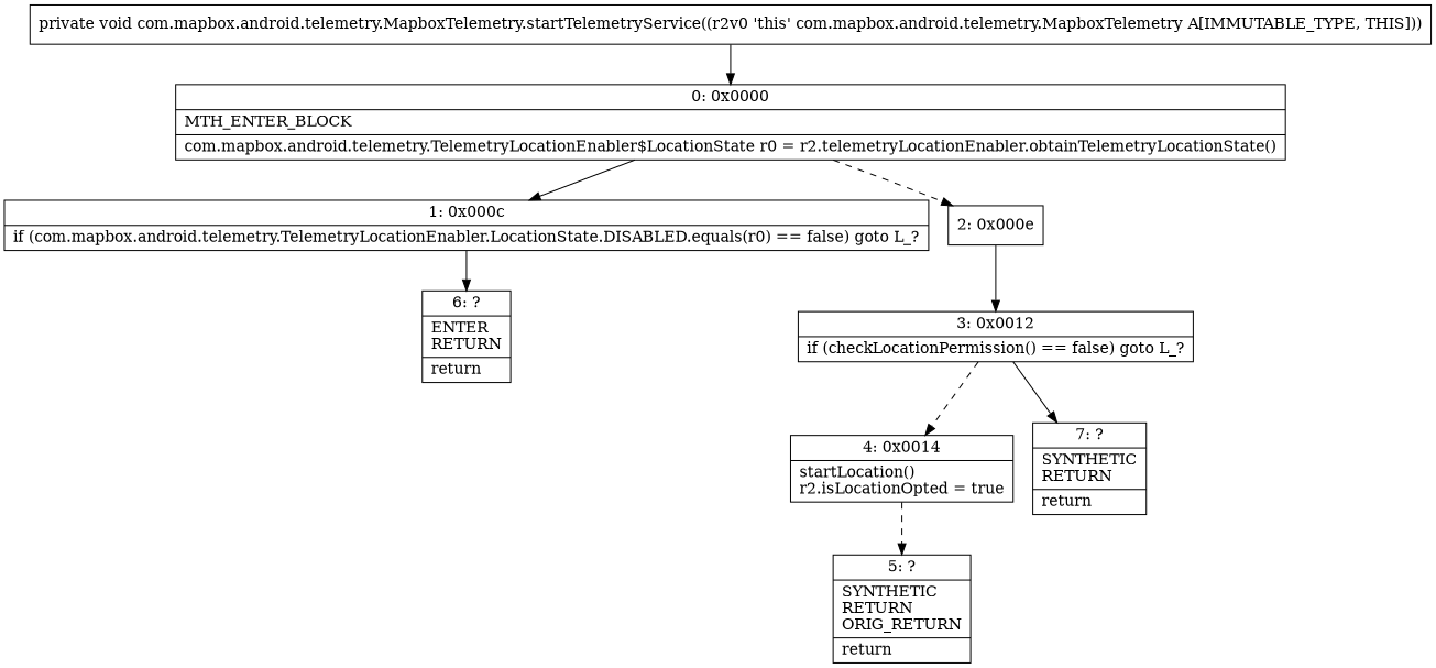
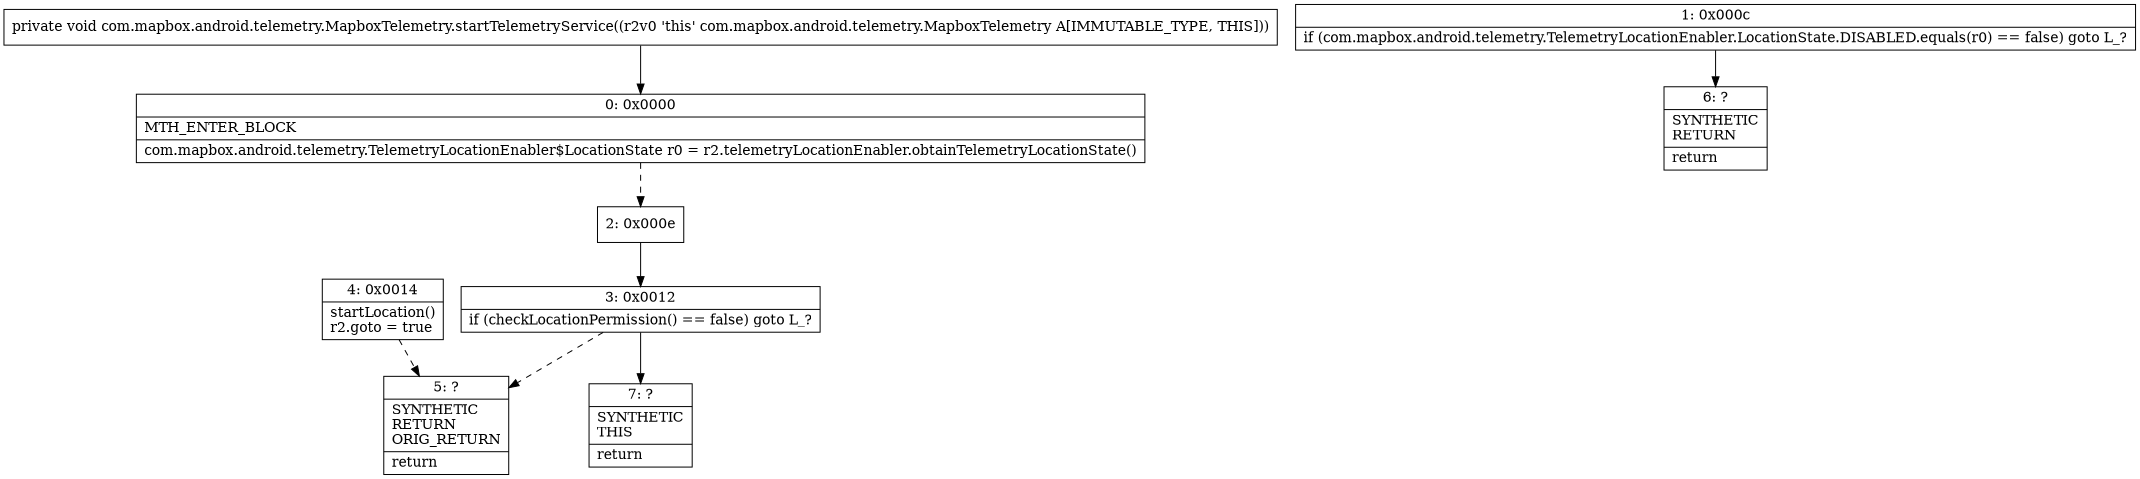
  digraph {
    node [shape=record]
    n1 [label="{0\:\ 0x0000|MTH_ENTER_BLOCK\l|com.mapbox.android.telemetry.TelemetryLocationEnabler$LocationState r0 = r2.telemetryLocationEnabler.obtainTelemetryLocationState()\l}"]
    n2 [label="{1\:\ 0x000c|if (com.mapbox.android.telemetry.TelemetryLocationEnabler.LocationState.DISABLED.equals(r0) == false) goto L_?\l}"]
    n3 [label="{2\:\ 0x000e}"]
-   n4 [label="{6\:\ ?|ENTER\lRETURN\l|return\l}"]
+   n4 [label="{6\:\ ?|SYNTHETIC\lRETURN\l|return\l}"]
    n5 [label="{3\:\ 0x0012|if (checkLocationPermission() == false) goto L_?\l}"]
-   n6 [label="{4\:\ 0x0014|startLocation()\lr2.isLocationOpted = true\l}"]
-   n7 [label="{7\:\ ?|SYNTHETIC\lRETURN\l|return\l}"]
+   n6 [label="{4\:\ 0x0014|startLocation()\lr2.goto = true\l}"]
+   n7 [label="{7\:\ ?|SYNTHETIC\lTHIS\l|return\l}"]
    n8 [label="{5\:\ ?|SYNTHETIC\lRETURN\lORIG_RETURN\l|return\l}"]
    n9 [label="{private void com.mapbox.android.telemetry.MapboxTelemetry.startTelemetryService((r2v0 'this' com.mapbox.android.telemetry.MapboxTelemetry A[IMMUTABLE_TYPE, THIS])) }"]
-   n1 -> n2
    n1 -> n3 [style=dashed]
    n2 -> n4
    n3 -> n5
-   n5 -> n6 [style=dashed]
+   n5 -> n8 [style=dashed]
    n5 -> n7
    n6 -> n8 [style=dashed]
    n9 -> n1
  }
